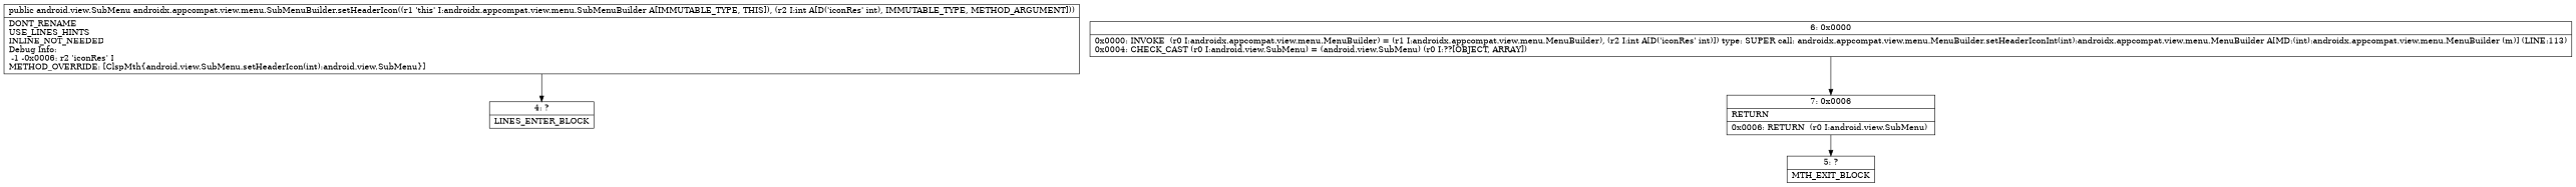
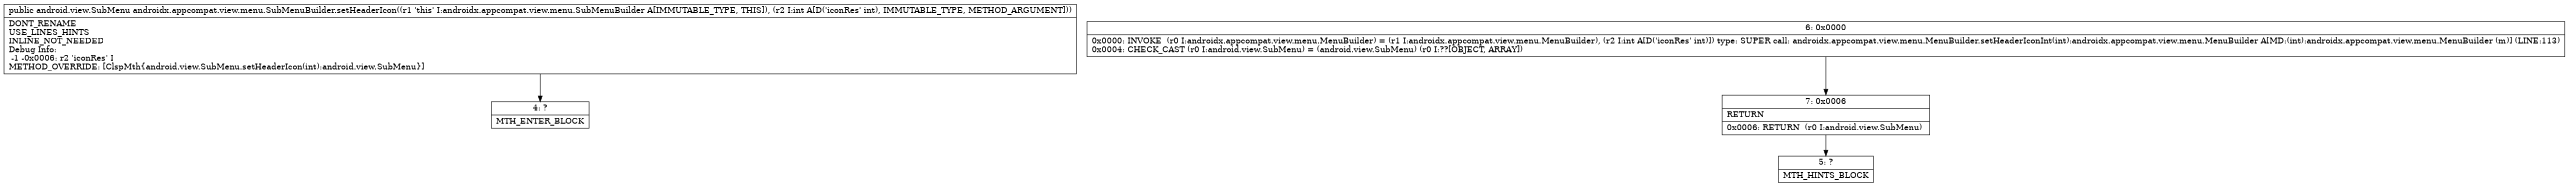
  digraph {
    node [shape=record]
-   n1 [label="{4\:\ ?|LINES_ENTER_BLOCK\l}"]
+   n1 [label="{4\:\ ?|MTH_ENTER_BLOCK\l}"]
    n2 [label="{6\:\ 0x0000|0x0000: INVOKE  (r0 I:androidx.appcompat.view.menu.MenuBuilder) = (r1 I:androidx.appcompat.view.menu.MenuBuilder), (r2 I:int A[D('iconRes' int)]) type: SUPER call: androidx.appcompat.view.menu.MenuBuilder.setHeaderIconInt(int):androidx.appcompat.view.menu.MenuBuilder A[MD:(int):androidx.appcompat.view.menu.MenuBuilder (m)] (LINE:113)\l0x0004: CHECK_CAST (r0 I:android.view.SubMenu) = (android.view.SubMenu) (r0 I:??[OBJECT, ARRAY]) \l}"]
    n3 [label="{7\:\ 0x0006|RETURN\l|0x0006: RETURN  (r0 I:android.view.SubMenu) \l}"]
-   n4 [label="{5\:\ ?|MTH_EXIT_BLOCK\l}"]
+   n4 [label="{5\:\ ?|MTH_HINTS_BLOCK\l}"]
    n5 [label="{public android.view.SubMenu androidx.appcompat.view.menu.SubMenuBuilder.setHeaderIcon((r1 'this' I:androidx.appcompat.view.menu.SubMenuBuilder A[IMMUTABLE_TYPE, THIS]), (r2 I:int A[D('iconRes' int), IMMUTABLE_TYPE, METHOD_ARGUMENT]))  | DONT_RENAME\lUSE_LINES_HINTS\lINLINE_NOT_NEEDED\lDebug Info:\l  \-1 \-0x0006: r2 'iconRes' I\lMETHOD_OVERRIDE: [ClspMth\{android.view.SubMenu.setHeaderIcon(int):android.view.SubMenu\}]\l}"]
    n2 -> n3
    n3 -> n4
    n5 -> n1
  }
